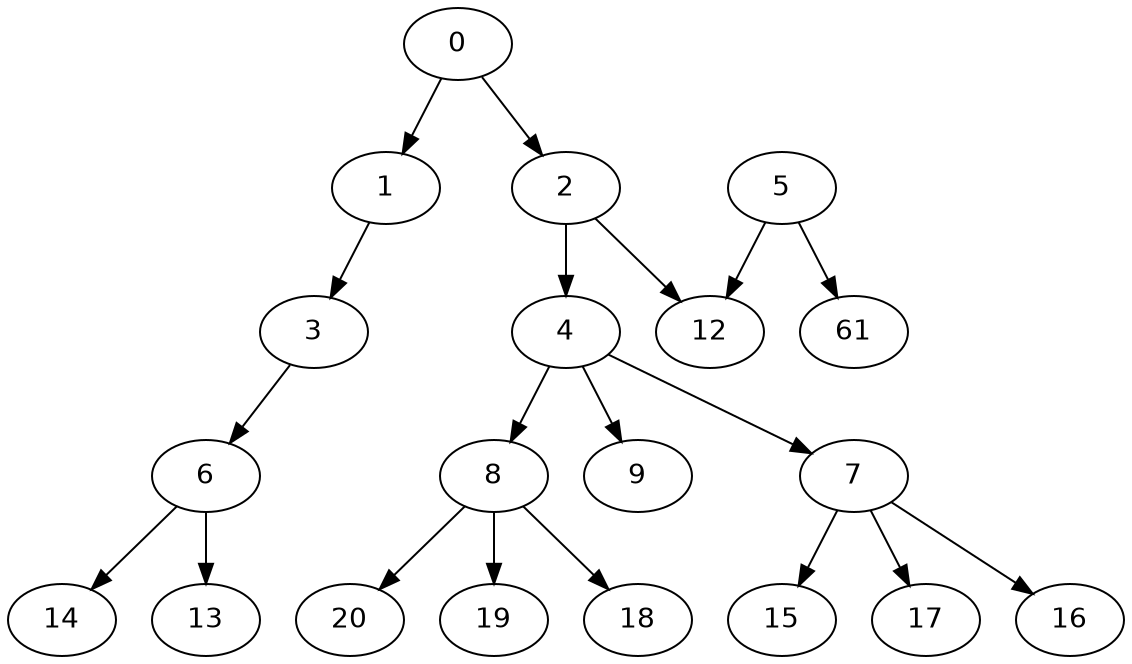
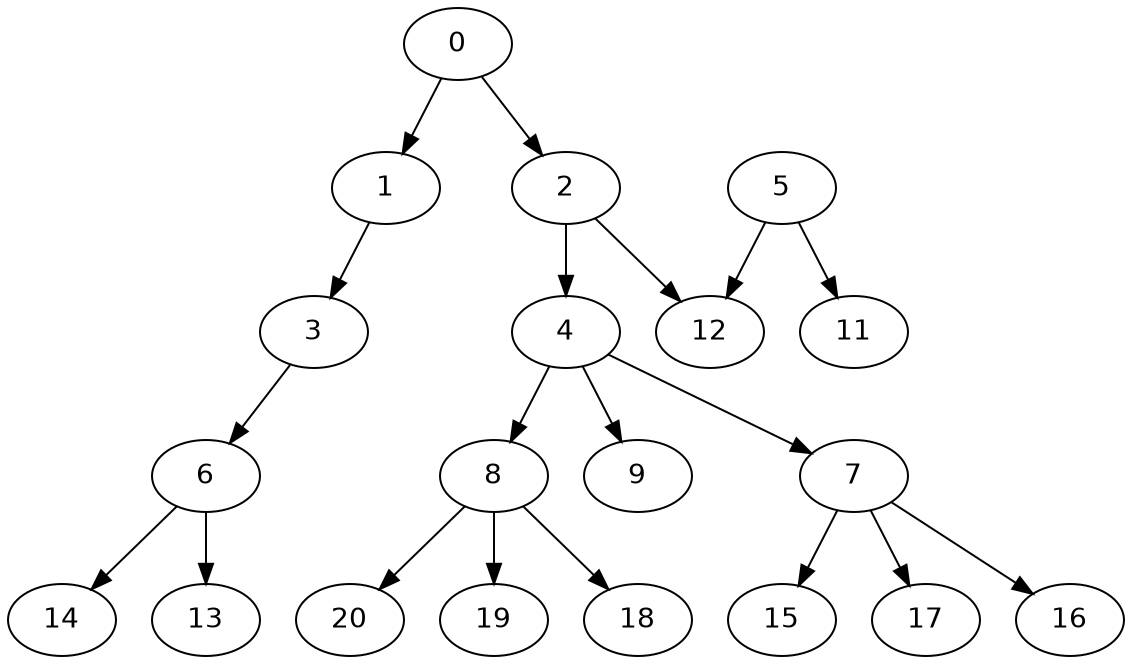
  digraph {
    "Duplicate states"=0
    GraphType=OutTree
    "Max states in OPEN"=0
    Modes="120000ms; topo-ordered tasks, ; Pruning: task equivalence, fixed order ready list, ; F-value: ; Optimisation: best schedule length (SL) optimisation on equal, "
    NumberOfTasks=21
    "Pruned using list schedule length"=1
    "States removed from OPEN"=0
    TargetSystem="Homogeneous-16"
    "Time to schedule (ms)"=103
    "Total idle time"=1808
    "Total schedule length"=416
    "Total sequential time"=1274
    "Total states created"=2
    fontname="DejaVu Sans"
    node [Processor=0 Weight=52 fontname="DejaVu Sans"]
    edge [Weight=10 fontname="DejaVu Sans"]
    0 ["Finish time"=52 "Start time"=0]
    2 ["Finish time"=156 "Start time"=52 Weight=104]
    1 ["Finish time"=132 Processor=1 "Start time"=54 Weight=78]
    4 ["Finish time"=247 "Start time"=156 Weight=91]
    12 ["Finish time"=240 Processor=8 "Start time"=214 Weight=26]
    3 ["Finish time"=171 Processor=1 "Start time"=132 Weight=39]
    7 ["Finish time"=286 "Start time"=247 Weight=39]
    8 ["Finish time"=309 Processor=1 "Start time"=257]
    9 ["Finish time"=282 Processor=6 "Start time"=256 Weight=26]
    5 ["Finish time"=212 Processor=3 "Start time"=160]
-   11 ["Finish time"=274 Processor=5 "Start time"=222 label=61]
+   11 ["Finish time"=274 Processor=5 "Start time"=222]
    6 ["Finish time"=210 Processor=1 "Start time"=171 Weight=39]
    17 ["Finish time"=416 "Start time"=286 Weight=130]
    16 ["Finish time"=400 Processor=3 "Start time"=296 Weight=104]
    15 ["Finish time"=359 Processor=4 "Start time"=294 Weight=65]
    19 ["Finish time"=387 Processor=1 "Start time"=309 Weight=78]
    18 ["Finish time"=345 Processor=5 "Start time"=319 Weight=26]
    20 ["Finish time"=341 Processor=6 "Start time"=315 Weight=26]
    14 ["Finish time"=337 Processor=2 "Start time"=220 Weight=117]
    13 ["Finish time"=257 Processor=7 "Start time"=218 Weight=39]
    0 -> 2 [Weight=3]
    0 -> 1 [Weight=2]
    2 -> 4 [Weight=4]
    2 -> 12 [Weight=4]
    1 -> 3 [Weight=4]
    4 -> 7 [Weight=9]
    4 -> 8
    4 -> 9 [Weight=9]
    3 -> 6 [Weight=2]
    7 -> 17 [Weight=8]
    7 -> 16
    7 -> 15 [Weight=8]
    8 -> 19 [Weight=4]
    8 -> 18
    8 -> 20 [Weight=6]
    5 -> 12 [Weight=2]
    5 -> 11
    6 -> 14
    6 -> 13 [Weight=8]
  }
